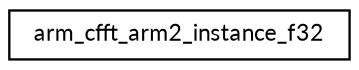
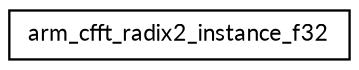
  digraph {
    rankdir=LR
    fontname=Lato
-   n1 [color=black fillcolor=white fontname=Lato fontsize=10 height=0.2 label=arm_cfft_arm2_instance_f32 shape=record style=filled width=0.4]
+   n1 [color=black fillcolor=white fontname=Lato fontsize=10 height=0.2 label=arm_cfft_radix2_instance_f32 shape=record style=filled width=0.4]
  }
